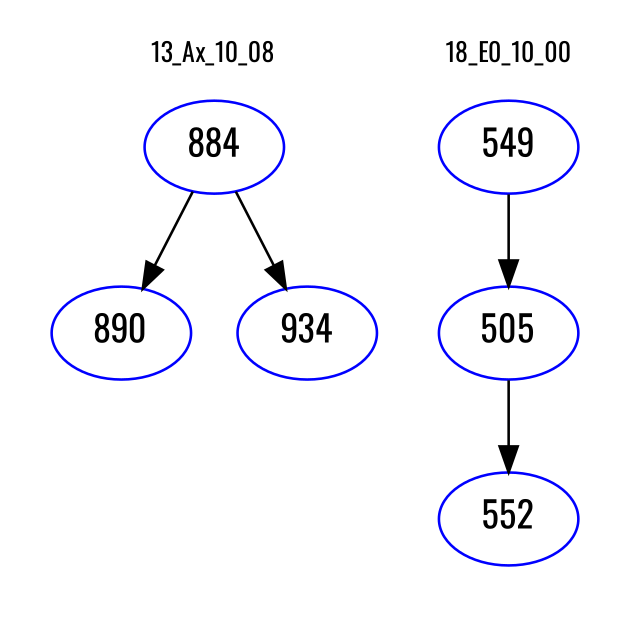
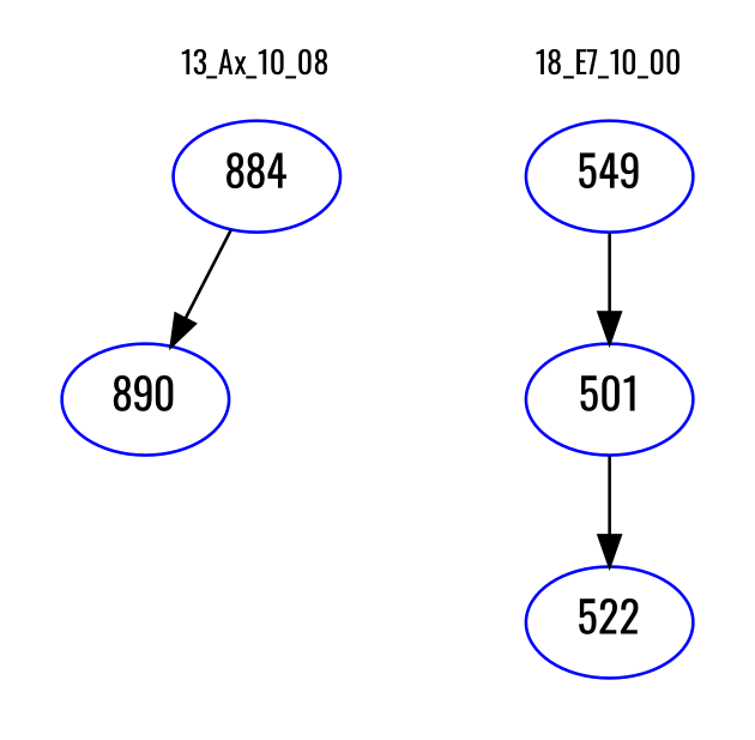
  digraph {
    fontname=Oswald
    node [color=blue fontname=Oswald]
    edge [color=black fontname=Oswald]
    n1 [label=890]
    n2 [label=884]
-   n3 [label=934]
    n4 [label=549]
-   n5 [label=505]
-   n6 [label=552]
+   n5 [label=501]
+   n6 [label=522]
    subgraph cluster_1 {
      color=white
      fontsize=10
      label="13_Ax_10_08"
      n1
      n2
-     n3
    }
    subgraph cluster_2 {
      color=white
      fontsize=10
-     label="18_E0_10_00"
+     label="18_E7_10_00"
      n4
      n5
      n6
    }
    n2 -> n1
-   n2 -> n3
    n4 -> n5
    n5 -> n6
  }
